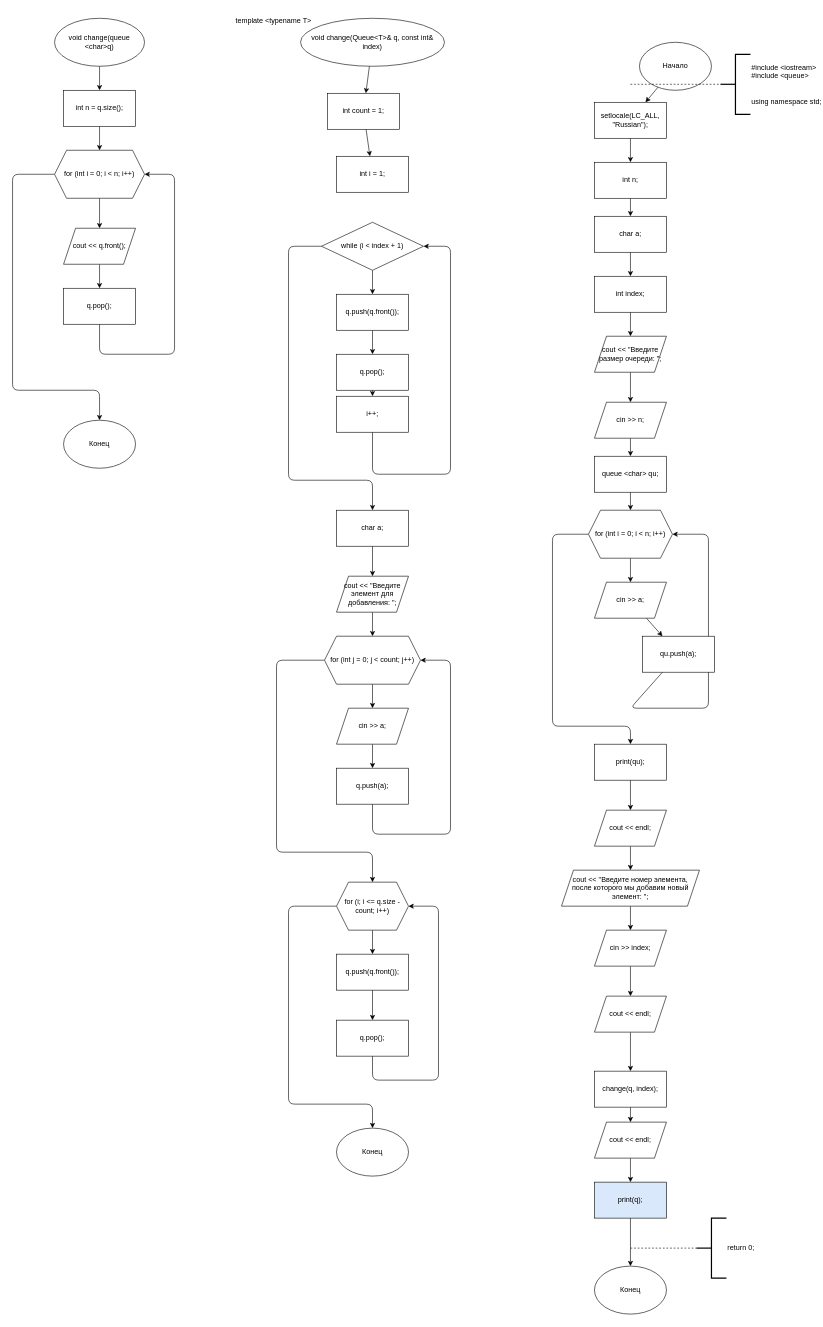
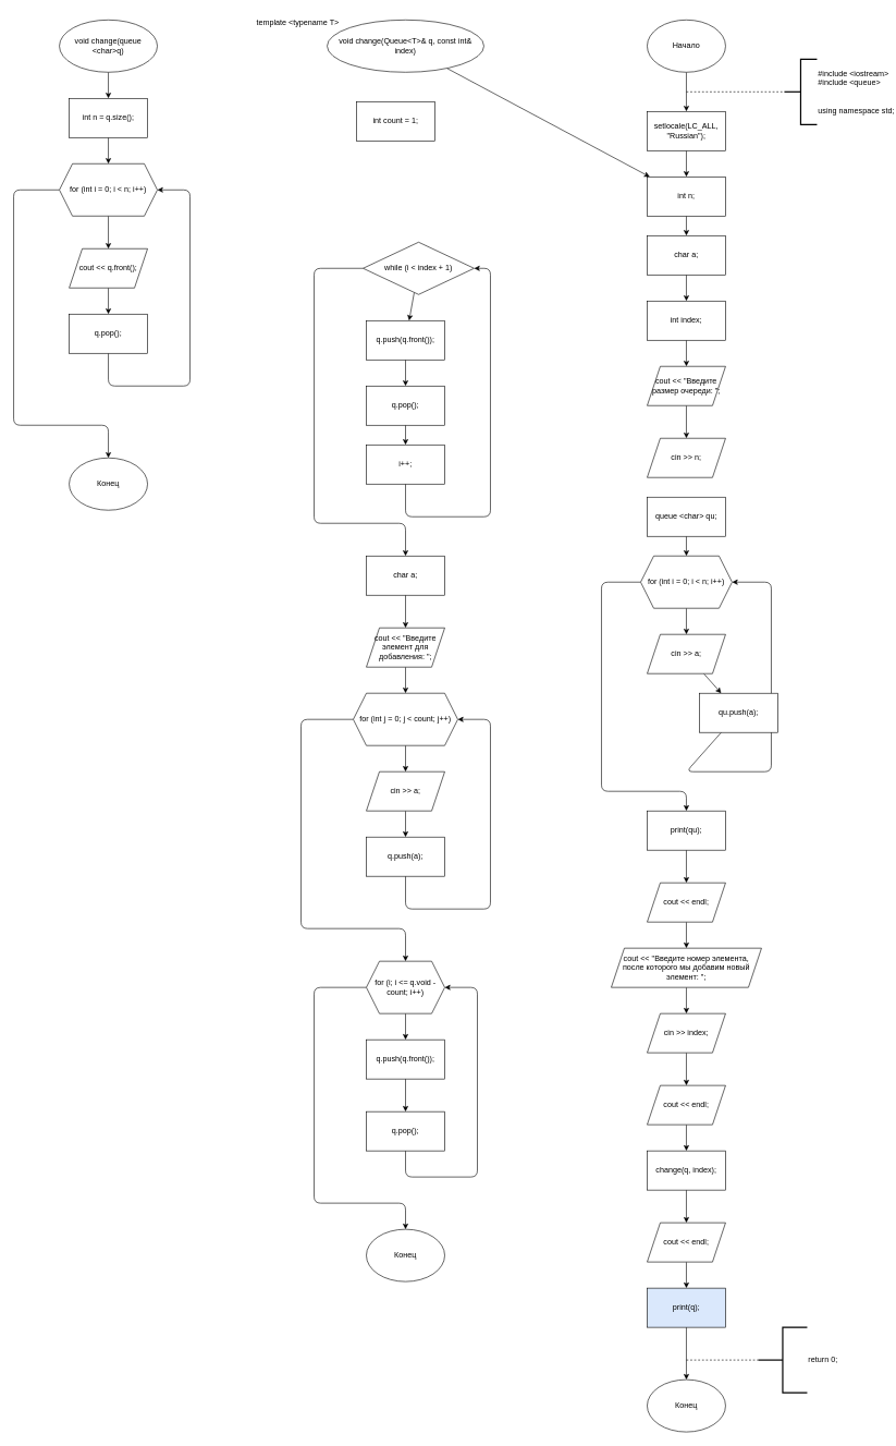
  <mxCell id="0" />
  <mxCell id="1" parent="0" />
  <mxCell id="2" value="" style="edgeStyle=none;html=1;" edge="1" parent="1" source="3" target="5"><mxGeometry relative="1" as="geometry" /></mxCell>
  <mxCell id="3" value="void change(queue &amp;lt;char&amp;gt;q)" style="ellipse;whiteSpace=wrap;html=1;" vertex="1" parent="1"><mxGeometry x="90" y="30" width="150" height="80" as="geometry" /></mxCell>
  <mxCell id="4" value="" style="edgeStyle=none;html=1;" edge="1" parent="1" source="5" target="8"><mxGeometry relative="1" as="geometry" /></mxCell>
  <mxCell id="5" value="int n = q.size();" style="rounded=0;whiteSpace=wrap;html=1;" vertex="1" parent="1"><mxGeometry x="105" y="150" width="120" height="60" as="geometry" /></mxCell>
  <mxCell id="6" value="" style="edgeStyle=none;html=1;" edge="1" parent="1" source="8" target="10"><mxGeometry relative="1" as="geometry" /></mxCell>
  <mxCell id="7" style="edgeStyle=none;html=1;entryX=0.5;entryY=0;entryDx=0;entryDy=0;" edge="1" parent="1" source="8" target="13"><mxGeometry relative="1" as="geometry"><Array as="points"><mxPoint x="20" y="290" /><mxPoint x="20" y="650" /><mxPoint x="165" y="650" /></Array></mxGeometry></mxCell>
  <mxCell id="8" value="for (int i = 0; i &lt; n; i++)" style="shape=hexagon;perimeter=hexagonPerimeter2;whiteSpace=wrap;html=1;fixedSize=1;" vertex="1" parent="1"><mxGeometry x="90" y="250" width="150" height="80" as="geometry" /></mxCell>
  <mxCell id="9" value="" style="edgeStyle=none;html=1;" edge="1" parent="1" source="10" target="12"><mxGeometry relative="1" as="geometry" /></mxCell>
  <mxCell id="10" value="cout &lt;&lt; q.front();" style="shape=parallelogram;perimeter=parallelogramPerimeter;whiteSpace=wrap;html=1;fixedSize=1;" vertex="1" parent="1"><mxGeometry x="105" y="380" width="120" height="60" as="geometry" /></mxCell>
  <mxCell id="11" style="edgeStyle=none;html=1;entryX=1;entryY=0.5;entryDx=0;entryDy=0;" edge="1" parent="1" source="12" target="8"><mxGeometry relative="1" as="geometry"><Array as="points"><mxPoint x="165" y="590" /><mxPoint x="290" y="590" /><mxPoint x="290" y="290" /></Array></mxGeometry></mxCell>
  <mxCell id="12" value="q.pop();" style="rounded=0;whiteSpace=wrap;html=1;" vertex="1" parent="1"><mxGeometry x="105" y="480" width="120" height="60" as="geometry" /></mxCell>
  <mxCell id="13" value="Конец" style="ellipse;whiteSpace=wrap;html=1;" vertex="1" parent="1"><mxGeometry x="105" y="700" width="120" height="80" as="geometry" /></mxCell>
  <mxCell id="14" value="template &amp;lt;typename T&amp;gt;" style="text;whiteSpace=wrap;html=1;" vertex="1" parent="1"><mxGeometry x="390" width="150" height="25" as="geometry" y="20" /></mxCell>
- <mxCell id="15" value="" style="edgeStyle=none;html=1;" edge="1" parent="1" source="16" target="18"><mxGeometry relative="1" as="geometry" /></mxCell>
+ <mxCell id="15" value="" style="edgeStyle=none;html=1;" edge="1" parent="1" source="16" target="54"><mxGeometry relative="1" as="geometry" /></mxCell>
  <mxCell id="16" value="void change(Queue&amp;lt;T&amp;gt;&amp;amp; q, const int&amp;amp; index)" style="ellipse;whiteSpace=wrap;html=1;" vertex="1" parent="1"><mxGeometry x="500" y="30" width="240" height="80" as="geometry" /></mxCell>
- <mxCell id="17" value="" style="edgeStyle=none;html=1;" edge="1" parent="1" source="18" target="19"><mxGeometry relative="1" as="geometry" /></mxCell>
  <mxCell id="18" value="int count = 1;" style="rounded=0;whiteSpace=wrap;html=1;" vertex="1" parent="1"><mxGeometry x="545" y="155" width="120" height="60" as="geometry" /></mxCell>
- <mxCell id="19" value="int i = 1;" style="rounded=0;whiteSpace=wrap;html=1;" vertex="1" parent="1"><mxGeometry x="560" y="260" width="120" height="60" as="geometry" /></mxCell>
  <mxCell id="20" value="" style="edgeStyle=none;html=1;" edge="1" parent="1" source="22" target="24"><mxGeometry relative="1" as="geometry" /></mxCell>
  <mxCell id="21" style="edgeStyle=none;html=1;entryX=0.5;entryY=0;entryDx=0;entryDy=0;" edge="1" parent="1" source="22" target="30"><mxGeometry relative="1" as="geometry"><Array as="points"><mxPoint x="480" y="410" /><mxPoint x="480" y="800" /><mxPoint x="620" y="800" /></Array></mxGeometry></mxCell>
- <mxCell id="22" value="while (i &lt; index + 1)" style="rhombus;whiteSpace=wrap;html=1;" vertex="1" parent="1"><mxGeometry x="535" y="370" width="170" height="80" as="geometry" /></mxCell>
+ <mxCell id="22" value="while (i &lt; index + 1)" style="rhombus;whiteSpace=wrap;html=1;" vertex="1" parent="1"><mxGeometry x="555" y="370" width="170" height="80" as="geometry" /></mxCell>
  <mxCell id="23" value="" style="edgeStyle=none;html=1;" edge="1" parent="1" source="24" target="26"><mxGeometry relative="1" as="geometry" /></mxCell>
  <mxCell id="24" value="q.push(q.front());" style="rounded=0;whiteSpace=wrap;html=1;" vertex="1" parent="1"><mxGeometry x="560" y="490" width="120" height="60" as="geometry" /></mxCell>
  <mxCell id="25" value="" style="edgeStyle=none;html=1;" edge="1" parent="1" source="26" target="28"><mxGeometry relative="1" as="geometry" /></mxCell>
  <mxCell id="26" value="q.pop();" style="rounded=0;whiteSpace=wrap;html=1;" vertex="1" parent="1"><mxGeometry x="560" y="590" width="120" height="60" as="geometry" /></mxCell>
  <mxCell id="27" style="edgeStyle=none;html=1;entryX=1;entryY=0.5;entryDx=0;entryDy=0;" edge="1" parent="1" source="28" target="22"><mxGeometry relative="1" as="geometry"><Array as="points"><mxPoint x="620" y="790" /><mxPoint x="750" y="790" /><mxPoint x="750" y="410" /></Array></mxGeometry></mxCell>
- <mxCell id="28" value="i++;" style="rounded=0;whiteSpace=wrap;html=1;" vertex="1" parent="1"><mxGeometry x="560" y="660" width="120" height="60" as="geometry" /></mxCell>
+ <mxCell id="28" value="i++;" style="rounded=0;whiteSpace=wrap;html=1;" vertex="1" parent="1"><mxGeometry x="560" y="680" width="120" height="60" as="geometry" /></mxCell>
  <mxCell id="29" value="" style="edgeStyle=none;html=1;" edge="1" parent="1" source="30" target="32"><mxGeometry relative="1" as="geometry" /></mxCell>
  <mxCell id="30" value="char a;" style="rounded=0;whiteSpace=wrap;html=1;" vertex="1" parent="1"><mxGeometry x="560" y="850" width="120" height="60" as="geometry" /></mxCell>
  <mxCell id="31" value="" style="edgeStyle=none;html=1;" edge="1" parent="1" source="32" target="35"><mxGeometry relative="1" as="geometry" /></mxCell>
  <mxCell id="32" value="cout &lt;&lt; &quot;Введите элемент для добавления: &quot;;" style="shape=parallelogram;perimeter=parallelogramPerimeter;whiteSpace=wrap;html=1;fixedSize=1;" vertex="1" parent="1"><mxGeometry x="560" y="960" width="120" height="60" as="geometry" /></mxCell>
  <mxCell id="33" value="" style="edgeStyle=none;html=1;" edge="1" parent="1" source="35" target="37"><mxGeometry relative="1" as="geometry" /></mxCell>
  <mxCell id="34" style="edgeStyle=none;html=1;entryX=0.5;entryY=0;entryDx=0;entryDy=0;" edge="1" parent="1" source="35" target="42"><mxGeometry relative="1" as="geometry"><Array as="points"><mxPoint x="460" y="1100" /><mxPoint x="460" y="1420" /><mxPoint x="620" y="1420" /></Array></mxGeometry></mxCell>
  <mxCell id="35" value="for (int j = 0; j &lt; count; j++)" style="shape=hexagon;perimeter=hexagonPerimeter2;whiteSpace=wrap;html=1;fixedSize=1;" vertex="1" parent="1"><mxGeometry x="540" y="1060" width="160" height="80" as="geometry" /></mxCell>
  <mxCell id="36" value="" style="edgeStyle=none;html=1;" edge="1" parent="1" source="37" target="39"><mxGeometry relative="1" as="geometry" /></mxCell>
  <mxCell id="37" value="cin &gt;&gt; a;" style="shape=parallelogram;perimeter=parallelogramPerimeter;whiteSpace=wrap;html=1;fixedSize=1;" vertex="1" parent="1"><mxGeometry x="560" y="1180" width="120" height="60" as="geometry" /></mxCell>
  <mxCell id="38" style="edgeStyle=none;html=1;entryX=1;entryY=0.5;entryDx=0;entryDy=0;" edge="1" parent="1" source="39" target="35"><mxGeometry relative="1" as="geometry"><Array as="points"><mxPoint x="620" y="1390" /><mxPoint x="750" y="1390" /><mxPoint x="750" y="1100" /></Array></mxGeometry></mxCell>
  <mxCell id="39" value="q.push(a);" style="rounded=0;whiteSpace=wrap;html=1;" vertex="1" parent="1"><mxGeometry x="560" y="1280" width="120" height="60" as="geometry" /></mxCell>
  <mxCell id="40" value="" style="edgeStyle=none;html=1;" edge="1" parent="1" source="42" target="44"><mxGeometry relative="1" as="geometry" /></mxCell>
  <mxCell id="41" style="edgeStyle=none;html=1;entryX=0.5;entryY=0;entryDx=0;entryDy=0;" edge="1" parent="1" source="42" target="47"><mxGeometry relative="1" as="geometry"><Array as="points"><mxPoint x="480" y="1510" /><mxPoint x="480" y="1840" /><mxPoint x="620" y="1840" /></Array></mxGeometry></mxCell>
- <mxCell id="42" value="for (i; i &lt;= q.size - count; i++)" style="shape=hexagon;perimeter=hexagonPerimeter2;whiteSpace=wrap;html=1;fixedSize=1;" vertex="1" parent="1"><mxGeometry x="560" y="1470" width="120" height="80" as="geometry" /></mxCell>
+ <mxCell id="42" value="for (i; i &lt;= q.void - count; i++)" style="shape=hexagon;perimeter=hexagonPerimeter2;whiteSpace=wrap;html=1;fixedSize=1;" vertex="1" parent="1"><mxGeometry x="560" y="1470" width="120" height="80" as="geometry" /></mxCell>
  <mxCell id="43" value="" style="edgeStyle=none;html=1;" edge="1" parent="1" source="44" target="46"><mxGeometry relative="1" as="geometry" /></mxCell>
  <mxCell id="44" value="q.push(q.front());" style="rounded=0;whiteSpace=wrap;html=1;" vertex="1" parent="1"><mxGeometry x="560" y="1590" width="120" height="60" as="geometry" /></mxCell>
  <mxCell id="45" style="edgeStyle=none;html=1;entryX=1;entryY=0.5;entryDx=0;entryDy=0;" edge="1" parent="1" source="46" target="42"><mxGeometry relative="1" as="geometry"><Array as="points"><mxPoint x="620" y="1800" /><mxPoint x="730" y="1800" /><mxPoint x="730" y="1510" /></Array></mxGeometry></mxCell>
  <mxCell id="46" value="q.pop();" style="rounded=0;whiteSpace=wrap;html=1;" vertex="1" parent="1"><mxGeometry x="560" y="1700" width="120" height="60" as="geometry" /></mxCell>
  <mxCell id="47" value="Конец" style="ellipse;whiteSpace=wrap;html=1;" vertex="1" parent="1"><mxGeometry x="560" y="1880" width="120" height="80" as="geometry" /></mxCell>
  <mxCell id="48" value="" style="edgeStyle=none;html=1;" edge="1" parent="1" source="49" target="51"><mxGeometry relative="1" as="geometry" /></mxCell>
- <mxCell id="49" value="Начало" style="ellipse;whiteSpace=wrap;html=1;" vertex="1" parent="1"><mxGeometry x="1065" y="70" width="120" height="80" as="geometry" /></mxCell>
+ <mxCell id="49" value="Начало" style="ellipse;whiteSpace=wrap;html=1;" vertex="1" parent="1"><mxGeometry x="990" y="30" width="120" height="80" as="geometry" /></mxCell>
  <mxCell id="50" value="" style="edgeStyle=none;html=1;" edge="1" parent="1" source="51" target="54"><mxGeometry relative="1" as="geometry" /></mxCell>
  <mxCell id="51" value="setlocale(LC_ALL, &quot;Russian&quot;);" style="rounded=0;whiteSpace=wrap;html=1;" vertex="1" parent="1"><mxGeometry x="990" y="170" width="120" height="60" as="geometry" /></mxCell>
  <mxCell id="52" value="#include &amp;lt;iostream&amp;gt;&lt;br&gt;#include &amp;lt;queue&amp;gt;&lt;br&gt;&lt;br&gt;&lt;br&gt;using namespace std;" style="strokeWidth=2;html=1;shape=mxgraph.flowchart.annotation_2;align=left;labelPosition=right;pointerEvents=1;" vertex="1" parent="1"><mxGeometry x="1200" y="90" width="50" height="100" as="geometry" /></mxCell>
  <mxCell id="53" value="" style="edgeStyle=none;html=1;" edge="1" parent="1" source="54" target="56"><mxGeometry relative="1" as="geometry" /></mxCell>
  <mxCell id="54" value="int n;" style="rounded=0;whiteSpace=wrap;html=1;" vertex="1" parent="1"><mxGeometry x="990" y="270" width="120" height="60" as="geometry" /></mxCell>
  <mxCell id="55" value="" style="edgeStyle=none;html=1;" edge="1" parent="1" source="56" target="59"><mxGeometry relative="1" as="geometry" /></mxCell>
  <mxCell id="56" value="char a;" style="rounded=0;whiteSpace=wrap;html=1;" vertex="1" parent="1"><mxGeometry x="990" y="360" width="120" height="60" as="geometry" /></mxCell>
  <mxCell id="57" value="" style="endArrow=none;dashed=1;html=1;entryX=0;entryY=0.5;entryDx=0;entryDy=0;entryPerimeter=0;" edge="1" parent="1" target="52"><mxGeometry width="50" height="50" relative="1" as="geometry"><mxPoint x="1050" y="140" as="sourcePoint" /><mxPoint x="1080" y="160" as="targetPoint" /></mxGeometry></mxCell>
  <mxCell id="58" value="" style="edgeStyle=none;html=1;" edge="1" parent="1" source="59" target="61"><mxGeometry relative="1" as="geometry" /></mxCell>
  <mxCell id="59" value="int index;" style="rounded=0;whiteSpace=wrap;html=1;" vertex="1" parent="1"><mxGeometry x="990" y="460" width="120" height="60" as="geometry" /></mxCell>
  <mxCell id="60" value="" style="edgeStyle=none;html=1;" edge="1" parent="1" source="61" target="63"><mxGeometry relative="1" as="geometry" /></mxCell>
  <mxCell id="61" value="cout &lt;&lt; &quot;Введите размер очереди: &quot;;" style="shape=parallelogram;perimeter=parallelogramPerimeter;whiteSpace=wrap;html=1;fixedSize=1;" vertex="1" parent="1"><mxGeometry x="990" y="560" width="120" height="60" as="geometry" /></mxCell>
- <mxCell id="62" value="" style="edgeStyle=none;html=1;" edge="1" parent="1" source="63" target="65"><mxGeometry relative="1" as="geometry" /></mxCell>
  <mxCell id="63" value="cin &gt;&gt; n;" style="shape=parallelogram;perimeter=parallelogramPerimeter;whiteSpace=wrap;html=1;fixedSize=1;" vertex="1" parent="1"><mxGeometry x="990" y="670" width="120" height="60" as="geometry" /></mxCell>
  <mxCell id="64" value="" style="edgeStyle=none;html=1;" edge="1" parent="1" source="65" target="68"><mxGeometry relative="1" as="geometry" /></mxCell>
  <mxCell id="65" value="queue &amp;lt;char&amp;gt; qu;" style="rounded=0;whiteSpace=wrap;html=1;" vertex="1" parent="1"><mxGeometry x="990" y="760" width="120" height="60" as="geometry" /></mxCell>
  <mxCell id="66" value="" style="edgeStyle=none;html=1;" edge="1" parent="1" source="68" target="70"><mxGeometry relative="1" as="geometry" /></mxCell>
  <mxCell id="67" style="edgeStyle=none;html=1;entryX=0.5;entryY=0;entryDx=0;entryDy=0;" edge="1" parent="1" source="68" target="74"><mxGeometry relative="1" as="geometry"><Array as="points"><mxPoint x="920" y="890" /><mxPoint x="920" y="1210" /><mxPoint x="1050" y="1210" /></Array></mxGeometry></mxCell>
  <mxCell id="68" value="for (int i = 0; i &lt; n; i++)" style="shape=hexagon;perimeter=hexagonPerimeter2;whiteSpace=wrap;html=1;fixedSize=1;" vertex="1" parent="1"><mxGeometry x="980" y="850" width="140" height="80" as="geometry" /></mxCell>
  <mxCell id="69" value="" style="edgeStyle=none;html=1;" edge="1" parent="1" source="70" target="72"><mxGeometry relative="1" as="geometry" /></mxCell>
  <mxCell id="70" value="cin &gt;&gt; a;" style="shape=parallelogram;perimeter=parallelogramPerimeter;whiteSpace=wrap;html=1;fixedSize=1;" vertex="1" parent="1"><mxGeometry x="990" y="970" width="120" height="60" as="geometry" /></mxCell>
  <mxCell id="71" style="edgeStyle=none;html=1;entryX=1;entryY=0.5;entryDx=0;entryDy=0;" edge="1" parent="1" source="72" target="68"><mxGeometry relative="1" as="geometry"><Array as="points"><mxPoint x="1050" y="1180" /><mxPoint x="1180" y="1180" /><mxPoint x="1180" y="890" /></Array></mxGeometry></mxCell>
  <mxCell id="72" value="qu.push(a);" style="rounded=0;whiteSpace=wrap;html=1;" vertex="1" parent="1"><mxGeometry x="1070" y="1060" width="120" height="60" as="geometry" /></mxCell>
  <mxCell id="73" value="" style="edgeStyle=none;html=1;" edge="1" parent="1" source="74" target="76"><mxGeometry relative="1" as="geometry" /></mxCell>
  <mxCell id="74" value="print(qu);" style="rounded=0;whiteSpace=wrap;html=1;" vertex="1" parent="1"><mxGeometry x="990" y="1240" width="120" height="60" as="geometry" /></mxCell>
  <mxCell id="75" value="" style="edgeStyle=none;html=1;" edge="1" parent="1" source="76" target="78"><mxGeometry relative="1" as="geometry" /></mxCell>
  <mxCell id="76" value="cout &lt;&lt; endl;" style="shape=parallelogram;perimeter=parallelogramPerimeter;whiteSpace=wrap;html=1;fixedSize=1;" vertex="1" parent="1"><mxGeometry x="990" y="1350" width="120" height="60" as="geometry" /></mxCell>
  <mxCell id="77" value="" style="edgeStyle=none;html=1;" edge="1" parent="1" source="78" target="80"><mxGeometry relative="1" as="geometry" /></mxCell>
  <mxCell id="78" value="cout &lt;&lt; &quot;Введите номер элемента, после которого мы добавим новый элемент: &quot;;" style="shape=parallelogram;perimeter=parallelogramPerimeter;whiteSpace=wrap;html=1;fixedSize=1;" vertex="1" parent="1"><mxGeometry x="935" y="1450" width="230" height="60" as="geometry" /></mxCell>
  <mxCell id="79" value="" style="edgeStyle=none;html=1;" edge="1" parent="1" source="80" target="82"><mxGeometry relative="1" as="geometry" /></mxCell>
  <mxCell id="80" value="cin &gt;&gt; index;" style="shape=parallelogram;perimeter=parallelogramPerimeter;whiteSpace=wrap;html=1;fixedSize=1;" vertex="1" parent="1"><mxGeometry x="990" y="1550" width="120" height="60" as="geometry" /></mxCell>
  <mxCell id="81" value="" style="edgeStyle=none;html=1;" edge="1" parent="1" source="82" target="84"><mxGeometry relative="1" as="geometry" /></mxCell>
  <mxCell id="82" value="cout &lt;&lt; endl;" style="shape=parallelogram;perimeter=parallelogramPerimeter;whiteSpace=wrap;html=1;fixedSize=1;" vertex="1" parent="1"><mxGeometry x="990" y="1660" width="120" height="60" as="geometry" /></mxCell>
  <mxCell id="83" value="" style="edgeStyle=none;html=1;" edge="1" parent="1" source="84" target="86"><mxGeometry relative="1" as="geometry" /></mxCell>
- <mxCell id="84" value="change(q, index);" style="rounded=0;whiteSpace=wrap;html=1;" vertex="1" parent="1"><mxGeometry x="990" y="1785" width="120" height="60" as="geometry" /></mxCell>
+ <mxCell id="84" value="change(q, index);" style="rounded=0;whiteSpace=wrap;html=1;" vertex="1" parent="1"><mxGeometry x="990" y="1760" width="120" height="60" as="geometry" /></mxCell>
  <mxCell id="85" value="" style="edgeStyle=none;html=1;" edge="1" parent="1" source="86" target="88"><mxGeometry relative="1" as="geometry" /></mxCell>
  <mxCell id="86" value="cout &lt;&lt; endl;" style="shape=parallelogram;perimeter=parallelogramPerimeter;whiteSpace=wrap;html=1;fixedSize=1;" vertex="1" parent="1"><mxGeometry x="990" y="1870" width="120" height="60" as="geometry" /></mxCell>
  <mxCell id="87" value="" style="edgeStyle=none;html=1;" edge="1" parent="1" source="88" target="89"><mxGeometry relative="1" as="geometry" /></mxCell>
  <mxCell id="88" value="print(q);" style="rounded=0;whiteSpace=wrap;html=1;fillColor=#dae8fc;" vertex="1" parent="1"><mxGeometry x="990" y="1970" width="120" height="60" as="geometry" /></mxCell>
  <mxCell id="89" value="Конец" style="ellipse;whiteSpace=wrap;html=1;" vertex="1" parent="1"><mxGeometry x="990" y="2110" width="120" height="80" as="geometry" /></mxCell>
- <mxCell id="90" value="return 0;" style="strokeWidth=2;html=1;shape=mxgraph.flowchart.annotation_2;align=left;labelPosition=right;pointerEvents=1;" vertex="1" parent="1"><mxGeometry x="1160" y="2030" width="50" height="100" as="geometry" /></mxCell>
+ <mxCell id="90" value="return 0;" style="strokeWidth=2;html=1;shape=mxgraph.flowchart.annotation_2;align=left;labelPosition=right;pointerEvents=1;" vertex="1" parent="1"><mxGeometry x="1160" y="2030" width="75" height="100" as="geometry" /></mxCell>
  <mxCell id="91" value="" style="endArrow=none;dashed=1;html=1;entryX=0;entryY=0.5;entryDx=0;entryDy=0;entryPerimeter=0;" edge="1" parent="1" target="90"><mxGeometry width="50" height="50" relative="1" as="geometry"><mxPoint x="1050" y="2080" as="sourcePoint" /><mxPoint x="1080" y="1930" as="targetPoint" /></mxGeometry></mxCell>
